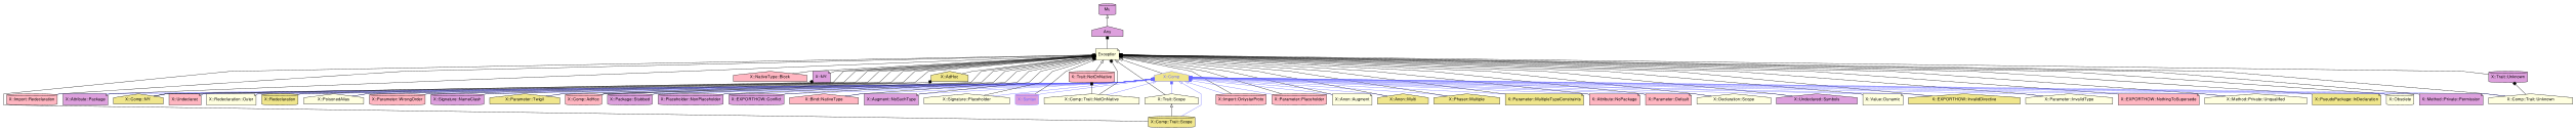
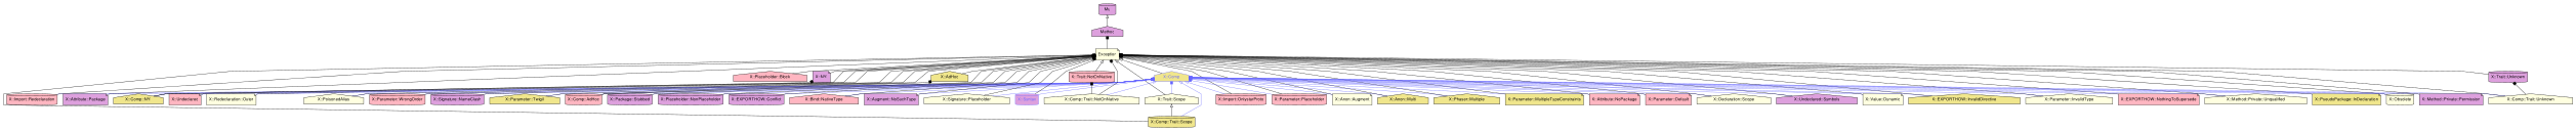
  digraph {
    rankdir=BT
    splines=polyline
    node [color="#000000" fillcolor=lightyellow fontcolor="#000000" fontname=FreeSans shape=house style=filled]
    edge [arrowhead=onormal color="#000000"]
    "X::Comp" [color="#6666FF" fillcolor=khaki fontcolor="#6666FF"]
    Exception [shape=note]
-   Any [fillcolor=plum]
+   Any [fillcolor=plum label=Method]
    Mu [fillcolor=plum shape=cylinder]
    "X::Import::Redeclaration" [fillcolor=lightpink shape=cylinder]
    "X::Attribute::Package" [fillcolor=plum shape=note]
-   "X::Placeholder::Block" [fillcolor=lightpink label="X::NativeType::Block"]
+   "X::Placeholder::Block" [fillcolor=lightpink]
    "X::Trait::Scope"
    "X::Comp::Trait::Scope" [fillcolor=khaki shape=cylinder]
    "X::Undeclared" [fillcolor=lightpink shape=note]
    "X::Redeclaration::Outer" [shape=note]
-   "X::Redeclaration" [fillcolor=khaki shape=cylinder]
    "X::NYI" [fillcolor=plum shape=note]
    "X::Comp::NYI" [fillcolor=khaki]
    "X::PoisonedAlias"
    "X::Parameter::WrongOrder" [fillcolor=lightpink shape=cylinder]
    "X::Signature::NameClash" [fillcolor=plum shape=cylinder]
    "X::Parameter::Twigil" [fillcolor=khaki]
    "X::AdHoc" [fillcolor=khaki]
    "X::Comp::AdHoc" [fillcolor=lightpink shape=cylinder]
    "X::Package::Stubbed" [fillcolor=plum shape=cylinder]
    "X::Placeholder::NonPlaceholder" [fillcolor=plum shape=cylinder]
    "X::EXPORTHOW::Conflict" [fillcolor=plum shape=cylinder]
    "X::Bind::NativeType" [fillcolor=lightpink]
    "X::Augment::NoSuchType" [fillcolor=plum shape=note]
    "X::Signature::Placeholder"
    "X::Syntax" [color="#6666FF" fillcolor=plum fontcolor="#6666FF" shape=cylinder]
    "X::Trait::NotOnNative" [fillcolor=lightpink shape=cylinder]
    "X::Comp::Trait::NotOnNative"
    "X::Import::OnlystarProto" [fillcolor=lightpink shape=cylinder]
    "X::Parameter::Placeholder" [fillcolor=lightpink shape=cylinder]
    "X::Anon::Augment" [shape=note]
    "X::Anon::Multi" [fillcolor=khaki]
    "X::Phaser::Multiple" [fillcolor=khaki]
    "X::Trait::Unknown" [fillcolor=plum shape=cylinder]
    "X::Comp::Trait::Unknown"
    "X::Parameter::MultipleTypeConstraints" [fillcolor=khaki shape=note]
    "X::Attribute::NoPackage" [fillcolor=lightpink shape=note]
    "X::Parameter::Default" [fillcolor=lightpink shape=note]
    "X::Declaration::Scope"
    "X::Undeclared::Symbols" [fillcolor=plum]
    "X::Value::Dynamic" [shape=note]
    "X::EXPORTHOW::InvalidDirective" [fillcolor=khaki]
    "X::Parameter::InvalidType"
    "X::EXPORTHOW::NothingToSupersede" [fillcolor=lightpink shape=note]
    "X::Method::Private::Unqualified"
    "X::PseudoPackage::InDeclaration" [fillcolor=khaki shape=note]
    "X::Obsolete" [shape=cylinder]
    "X::Method::Private::Permission" [fillcolor=plum shape=note]
    "X::Comp" -> Exception
    Exception -> Any [arrowhead=box]
    Any -> Mu
    "X::Import::Redeclaration" -> "X::Comp" [color="#6666FF"]
    "X::Import::Redeclaration" -> Exception
    "X::Attribute::Package" -> "X::Comp" [color="#6666FF"]
    "X::Attribute::Package" -> Exception
    "X::Placeholder::Block" -> Exception [arrowhead=box]
    "X::Trait::Scope" -> "X::Comp" [arrowhead=box color="#6666FF"]
    "X::Trait::Scope" -> Exception
    "X::Comp::Trait::Scope" -> "X::Comp" [color="#6666FF"]
    "X::Comp::Trait::Scope" -> Exception [arrowhead=box]
    "X::Comp::Trait::Scope" -> "X::Trait::Scope"
    "X::Undeclared" -> "X::Comp" [arrowhead=box color="#6666FF"]
    "X::Undeclared" -> Exception [arrowhead=box]
    "X::Redeclaration::Outer" -> "X::Comp" [arrowhead=box color="#6666FF"]
    "X::Redeclaration::Outer" -> Exception
-   "X::Redeclaration" -> "X::Comp" [color="#6666FF"]
-   "X::Redeclaration" -> Exception
    "X::NYI" -> Exception
    "X::Comp::NYI" -> "X::Comp" [arrowhead=box color="#6666FF"]
    "X::Comp::NYI" -> Exception
    "X::Comp::NYI" -> "X::NYI" [arrowhead=box]
    "X::PoisonedAlias" -> "X::Comp" [arrowhead=box color="#6666FF"]
    "X::PoisonedAlias" -> Exception [arrowhead=box]
    "X::Parameter::WrongOrder" -> "X::Comp" [color="#6666FF"]
    "X::Parameter::WrongOrder" -> Exception [arrowhead=box]
    "X::Signature::NameClash" -> "X::Comp" [arrowhead=box color="#6666FF"]
    "X::Signature::NameClash" -> Exception
    "X::Parameter::Twigil" -> "X::Comp" [color="#6666FF"]
    "X::Parameter::Twigil" -> Exception
    "X::AdHoc" -> Exception [arrowhead=box]
    "X::Comp::AdHoc" -> "X::Comp" [color="#6666FF"]
    "X::Comp::AdHoc" -> Exception
    "X::Comp::AdHoc" -> "X::AdHoc" [arrowhead=box]
    "X::Package::Stubbed" -> "X::Comp" [arrowhead=box color="#6666FF"]
    "X::Package::Stubbed" -> Exception
    "X::Placeholder::NonPlaceholder" -> "X::Comp" [color="#6666FF"]
    "X::Placeholder::NonPlaceholder" -> Exception
    "X::EXPORTHOW::Conflict" -> "X::Comp" [arrowhead=box color="#6666FF"]
    "X::EXPORTHOW::Conflict" -> Exception
    "X::Bind::NativeType" -> "X::Comp" [arrowhead=box color="#6666FF"]
    "X::Bind::NativeType" -> Exception
    "X::Augment::NoSuchType" -> "X::Comp" [color="#6666FF"]
    "X::Augment::NoSuchType" -> Exception [arrowhead=box]
    "X::Signature::Placeholder" -> "X::Comp" [arrowhead=box color="#6666FF"]
    "X::Signature::Placeholder" -> Exception [arrowhead=box]
    "X::Syntax" -> "X::Comp" [color="#6666FF"]
    "X::Syntax" -> Exception
    "X::Trait::NotOnNative" -> Exception
    "X::Comp::Trait::NotOnNative" -> "X::Comp" [color="#6666FF"]
    "X::Comp::Trait::NotOnNative" -> Exception [arrowhead=box]
    "X::Comp::Trait::NotOnNative" -> "X::Trait::NotOnNative" [arrowhead=box]
    "X::Import::OnlystarProto" -> "X::Comp" [color="#6666FF"]
    "X::Import::OnlystarProto" -> Exception
    "X::Parameter::Placeholder" -> "X::Comp" [arrowhead=box color="#6666FF"]
    "X::Parameter::Placeholder" -> Exception
    "X::Anon::Augment" -> "X::Comp" [color="#6666FF"]
    "X::Anon::Augment" -> Exception [arrowhead=box]
    "X::Anon::Multi" -> "X::Comp" [color="#6666FF"]
    "X::Anon::Multi" -> Exception
    "X::Phaser::Multiple" -> "X::Comp" [color="#6666FF"]
    "X::Phaser::Multiple" -> Exception
    "X::Trait::Unknown" -> Exception
    "X::Comp::Trait::Unknown" -> "X::Comp" [color="#6666FF"]
    "X::Comp::Trait::Unknown" -> Exception
    "X::Comp::Trait::Unknown" -> "X::Trait::Unknown" [arrowhead=box]
    "X::Parameter::MultipleTypeConstraints" -> "X::Comp" [arrowhead=box color="#6666FF"]
    "X::Parameter::MultipleTypeConstraints" -> Exception [arrowhead=box]
    "X::Attribute::NoPackage" -> "X::Comp" [arrowhead=box color="#6666FF"]
    "X::Attribute::NoPackage" -> Exception
    "X::Parameter::Default" -> "X::Comp" [arrowhead=box color="#6666FF"]
    "X::Parameter::Default" -> Exception [arrowhead=box]
    "X::Declaration::Scope" -> "X::Comp" [arrowhead=box color="#6666FF"]
    "X::Declaration::Scope" -> Exception [arrowhead=box]
    "X::Undeclared::Symbols" -> "X::Comp" [color="#6666FF"]
    "X::Undeclared::Symbols" -> Exception
    "X::Value::Dynamic" -> "X::Comp" [arrowhead=box color="#6666FF"]
    "X::Value::Dynamic" -> Exception
    "X::EXPORTHOW::InvalidDirective" -> "X::Comp" [color="#6666FF"]
    "X::EXPORTHOW::InvalidDirective" -> Exception [arrowhead=box]
    "X::Parameter::InvalidType" -> "X::Comp" [color="#6666FF"]
    "X::Parameter::InvalidType" -> Exception
    "X::EXPORTHOW::NothingToSupersede" -> "X::Comp" [color="#6666FF"]
    "X::EXPORTHOW::NothingToSupersede" -> Exception [arrowhead=box]
    "X::Method::Private::Unqualified" -> "X::Comp" [color="#6666FF"]
    "X::Method::Private::Unqualified" -> Exception [arrowhead=box]
    "X::PseudoPackage::InDeclaration" -> "X::Comp" [arrowhead=box color="#6666FF"]
    "X::PseudoPackage::InDeclaration" -> Exception
    "X::Obsolete" -> "X::Comp" [color="#6666FF"]
    "X::Obsolete" -> Exception
    "X::Method::Private::Permission" -> "X::Comp" [color="#6666FF"]
    "X::Method::Private::Permission" -> Exception [arrowhead=box]
  }
